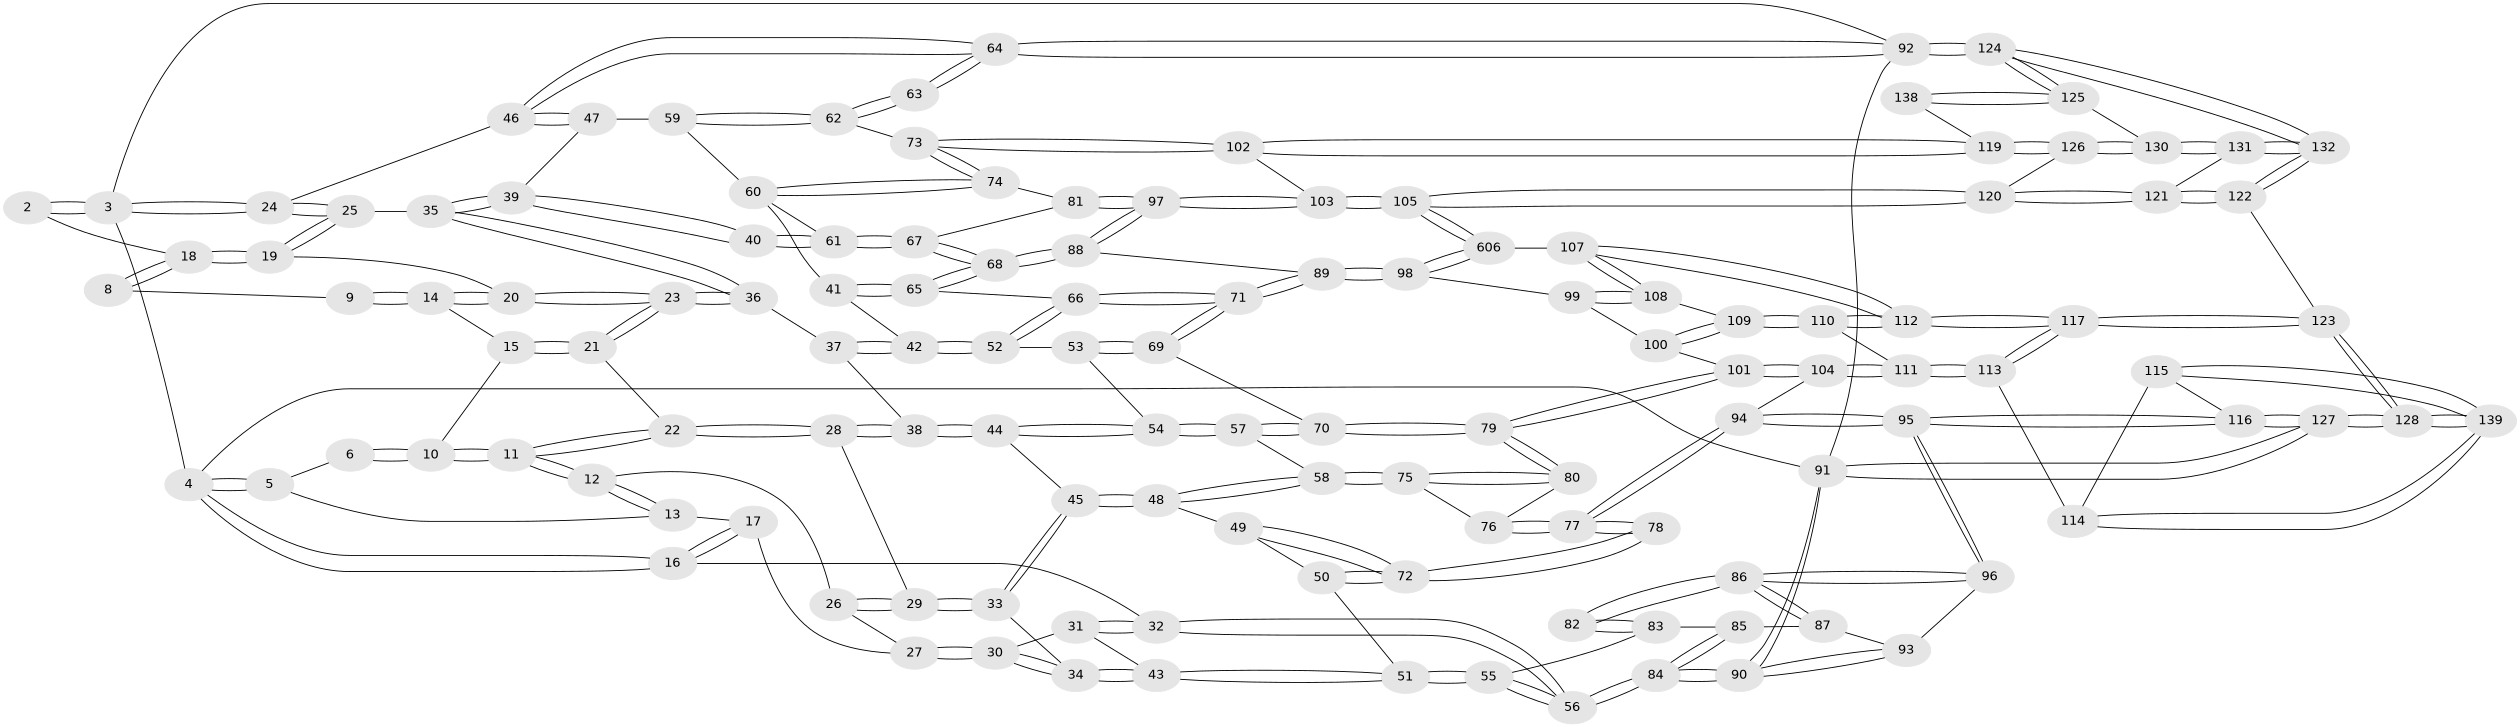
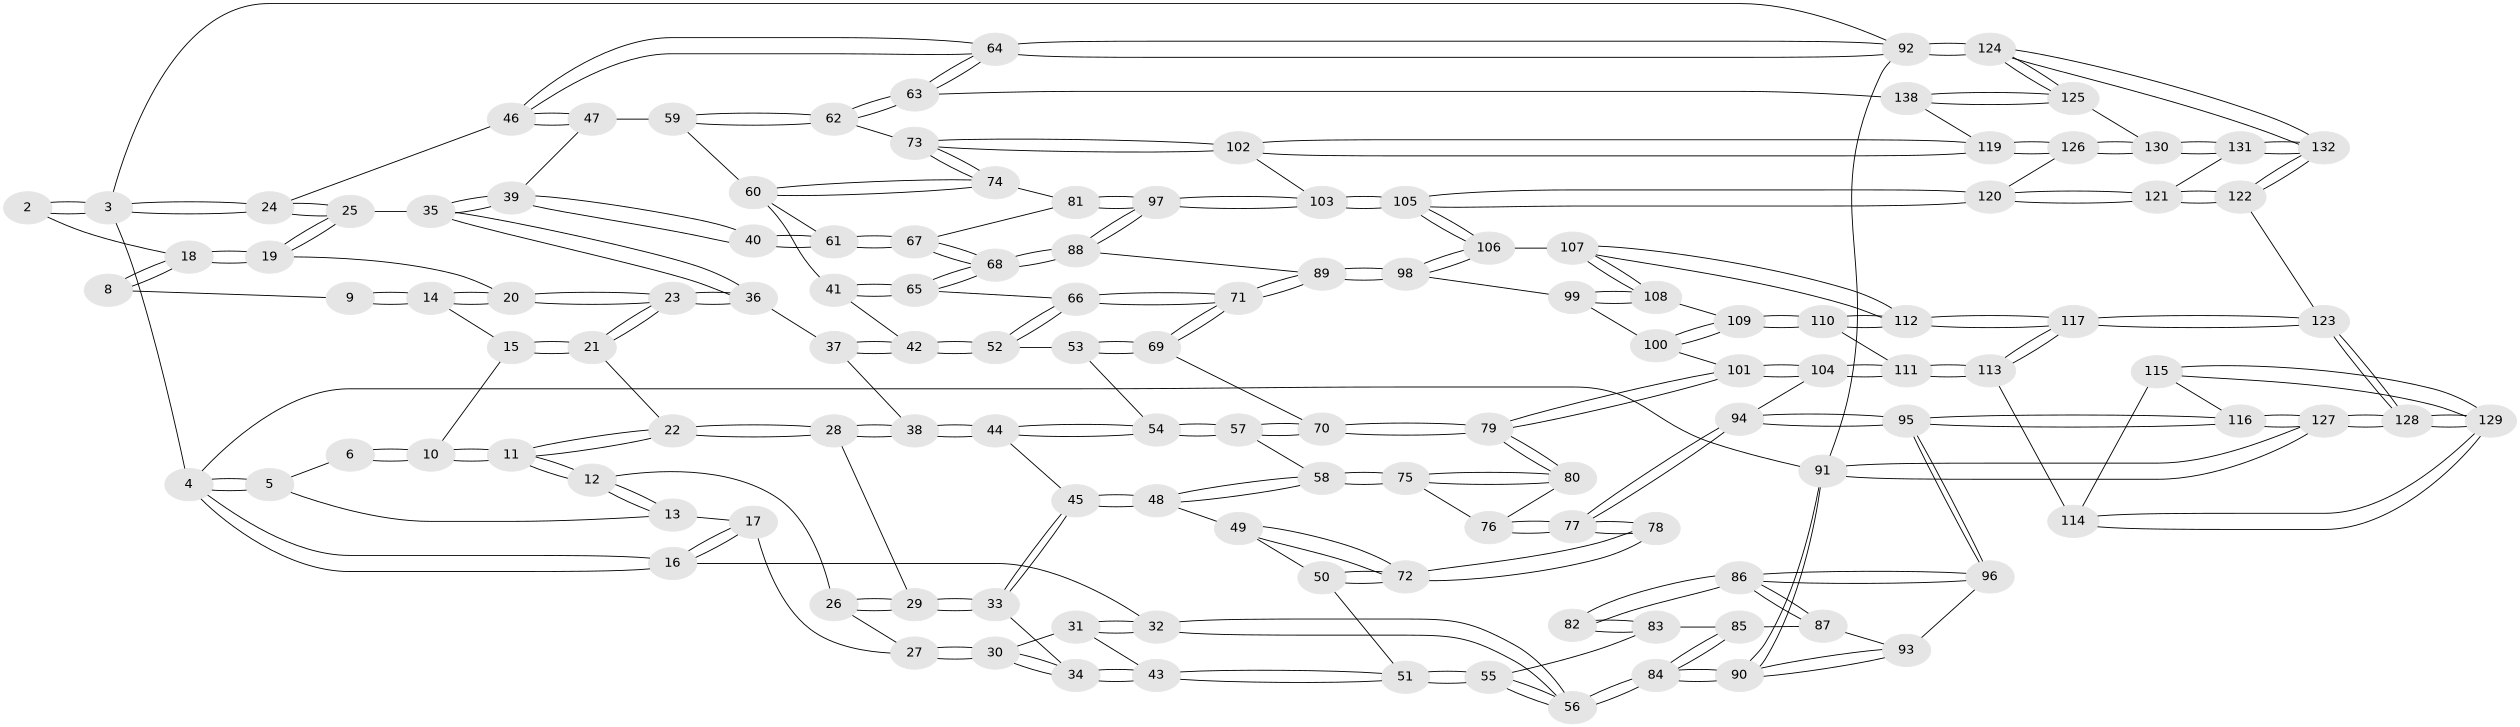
  graph {
    fontname="DejaVu Sans"
    rankdir=LR
    node [color=gray90 fontname="DejaVu Sans" style=filled]
    edge [fontname="DejaVu Sans"]
    2
    3
    18
    8
    9
    4
    24
    92
    19
    5
    16
    91
    25
    46
    124
    6
    13
    17
    32
    127
    10
    11
    15
    14
    20
    12
    22
    21
    26
    28
    27
    29
    23
    56
    30
    35
    36
    38
    37
    47
    64
    39
    33
    31
    34
    44
    45
    43
    51
    84
    48
    40
    42
    52
    54
    61
    59
    41
    65
    67
    66
    68
    53
    55
    57
    49
    58
    60
    62
    50
    72
    75
    78
    83
    69
    71
    70
    85
    90
    79
    76
    80
    74
    63
    73
    81
    n87 [label=138]
    102
    119
    125
    88
    89
    97
    101
    98
    103
    77
    94
    95
    104
    82
    86
    87
    96
    93
    99
-   106 [label=606]
+   106
    128
    132
    116
    111
    105
    100
    108
    107
    109
    110
    126
    120
    113
    121
    112
    117
    114
    123
    115
-   129 [label=139]
+   129
    130
    122
    131
    2 -- 3
    2 -- 3
    2 -- 18
    3 -- 4
    3 -- 24
    3 -- 24
    3 -- 92
    18 -- 19
    18 -- 19
    8 -- 18
    8 -- 18
    8 -- 9
    9 -- 14
    9 -- 14
    4 -- 5
    4 -- 5
    4 -- 16
    4 -- 16
    4 -- 91
    24 -- 25
    24 -- 25
    24 -- 46
    92 -- 124
    92 -- 124
    19 -- 25
    19 -- 25
    19 -- 20
    5 -- 6
    5 -- 13
    16 -- 17
    16 -- 17
    16 -- 32
    91 -- 92
    91 -- 127
    91 -- 127
    25 -- 35
    46 -- 47
    46 -- 47
    46 -- 64
    46 -- 64
    124 -- 125
    124 -- 125
    124 -- 132
    124 -- 132
    6 -- 10
    6 -- 10
    13 -- 17
    17 -- 27
    32 -- 56
    32 -- 56
    127 -- 128
    127 -- 128
    10 -- 11
    10 -- 11
    10 -- 15
    11 -- 12
    11 -- 12
    11 -- 22
    11 -- 22
    15 -- 21
    15 -- 21
    14 -- 15
    14 -- 20
    14 -- 20
    20 -- 23
    20 -- 23
    12 -- 13
    12 -- 13
    12 -- 26
    22 -- 28
    22 -- 28
    21 -- 22
    21 -- 23
    21 -- 23
    26 -- 27
    26 -- 29
    26 -- 29
    28 -- 29
    28 -- 38
    28 -- 38
    27 -- 30
    27 -- 30
    29 -- 33
    29 -- 33
    23 -- 36
    23 -- 36
    56 -- 84
    56 -- 84
    30 -- 31
    30 -- 34
    30 -- 34
    35 -- 36
    35 -- 36
    35 -- 39
    35 -- 39
    36 -- 37
    38 -- 44
    38 -- 44
    37 -- 38
    37 -- 42
    37 -- 42
    47 -- 59
    64 -- 92
    64 -- 92
    39 -- 47
    39 -- 40
    39 -- 40
    33 -- 34
    33 -- 45
    33 -- 45
    31 -- 32
    31 -- 32
    31 -- 43
    34 -- 43
    34 -- 43
    44 -- 45
    44 -- 54
    44 -- 54
    45 -- 48
    45 -- 48
    43 -- 51
    43 -- 51
    51 -- 55
    51 -- 55
    84 -- 85
    84 -- 85
    84 -- 90
    84 -- 90
    48 -- 49
    48 -- 58
    48 -- 58
    40 -- 61
    40 -- 61
    42 -- 52
    42 -- 52
    52 -- 66
    52 -- 66
    52 -- 53
    54 -- 57
    54 -- 57
    61 -- 67
    61 -- 67
    59 -- 60
    59 -- 62
    59 -- 62
    41 -- 42
    41 -- 65
    41 -- 65
    65 -- 66
    65 -- 68
    65 -- 68
    67 -- 68
    67 -- 68
    67 -- 81
    66 -- 71
    66 -- 71
    68 -- 88
    68 -- 88
    53 -- 54
    53 -- 69
    53 -- 69
    55 -- 56
    55 -- 56
    55 -- 83
    57 -- 58
    57 -- 70
    57 -- 70
    49 -- 50
    49 -- 72
    49 -- 72
    58 -- 75
    58 -- 75
    60 -- 61
    60 -- 41
    60 -- 74
    60 -- 74
    62 -- 63
    62 -- 63
    62 -- 73
    50 -- 51
    50 -- 72
    50 -- 72
    72 -- 78
    72 -- 78
    75 -- 76
    75 -- 80
    75 -- 80
    83 -- 85
    69 -- 71
    69 -- 71
    69 -- 70
    71 -- 89
    71 -- 89
    70 -- 79
    70 -- 79
    85 -- 87
    90 -- 91
    90 -- 91
    90 -- 93
    90 -- 93
    79 -- 80
    79 -- 80
    79 -- 101
    79 -- 101
    76 -- 80
    76 -- 77
    76 -- 77
    74 -- 81
    63 -- 64
    63 -- 64
+   63 -- n87
    73 -- 74
    73 -- 74
    73 -- 102
    73 -- 102
    81 -- 97
    81 -- 97
    n87 -- 119
    n87 -- 125
    n87 -- 125
    102 -- 119
    102 -- 119
    102 -- 103
    119 -- 126
    119 -- 126
    125 -- 130
    88 -- 89
    88 -- 97
    88 -- 97
    89 -- 98
    89 -- 98
    97 -- 103
    97 -- 103
    101 -- 104
    101 -- 104
    98 -- 99
    98 -- 106
    98 -- 106
    103 -- 105
    103 -- 105
    77 -- 78
    77 -- 78
    77 -- 94
    77 -- 94
    94 -- 95
    94 -- 95
    94 -- 104
    95 -- 96
    95 -- 96
    95 -- 116
    95 -- 116
    104 -- 111
    104 -- 111
    82 -- 83
    82 -- 83
    82 -- 86
    82 -- 86
    86 -- 87
    86 -- 87
    86 -- 96
    86 -- 96
    87 -- 93
    93 -- 96
    99 -- 100
    99 -- 108
    99 -- 108
    106 -- 107
    128 -- 129
    128 -- 129
    116 -- 127
    116 -- 127
    111 -- 113
    111 -- 113
    105 -- 106
    105 -- 106
    105 -- 120
    105 -- 120
    100 -- 101
    100 -- 109
    100 -- 109
    108 -- 109
    107 -- 108
    107 -- 108
    107 -- 112
    107 -- 112
    109 -- 110
    109 -- 110
    110 -- 111
    110 -- 112
    110 -- 112
    126 -- 130
    126 -- 130
    120 -- 126
    120 -- 121
    120 -- 121
    113 -- 117
    113 -- 117
    113 -- 114
    121 -- 122
    121 -- 122
    121 -- 131
    112 -- 117
    112 -- 117
    117 -- 123
    117 -- 123
    114 -- 115
    114 -- 129
    114 -- 129
    123 -- 128
    123 -- 128
    115 -- 116
    115 -- 129
    115 -- 129
    130 -- 131
    130 -- 131
    122 -- 132
    122 -- 132
    122 -- 123
    131 -- 132
    131 -- 132
  }
